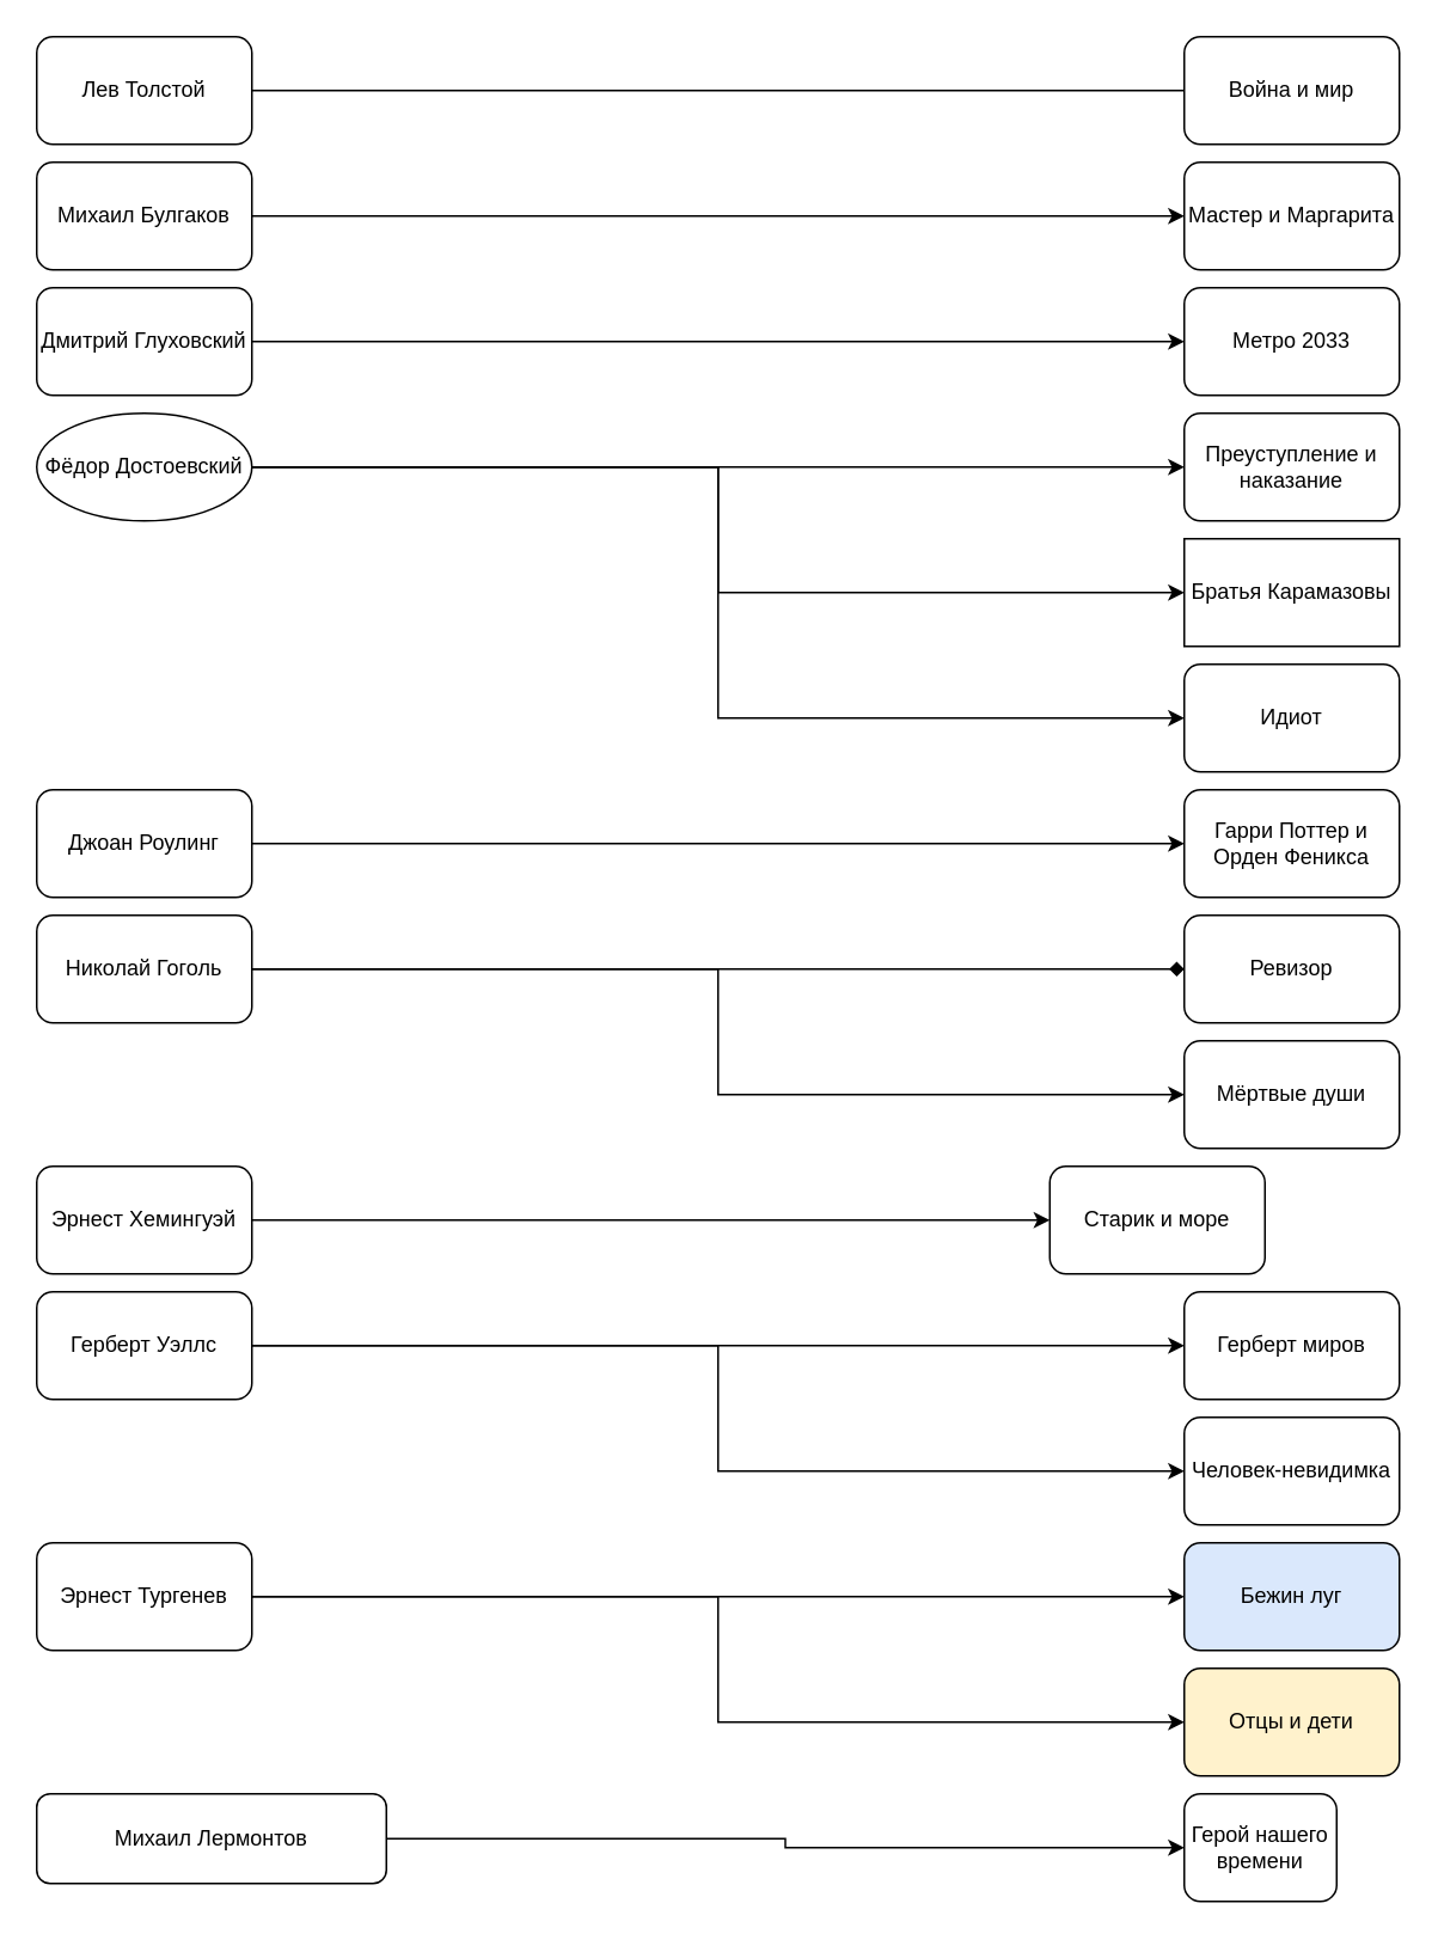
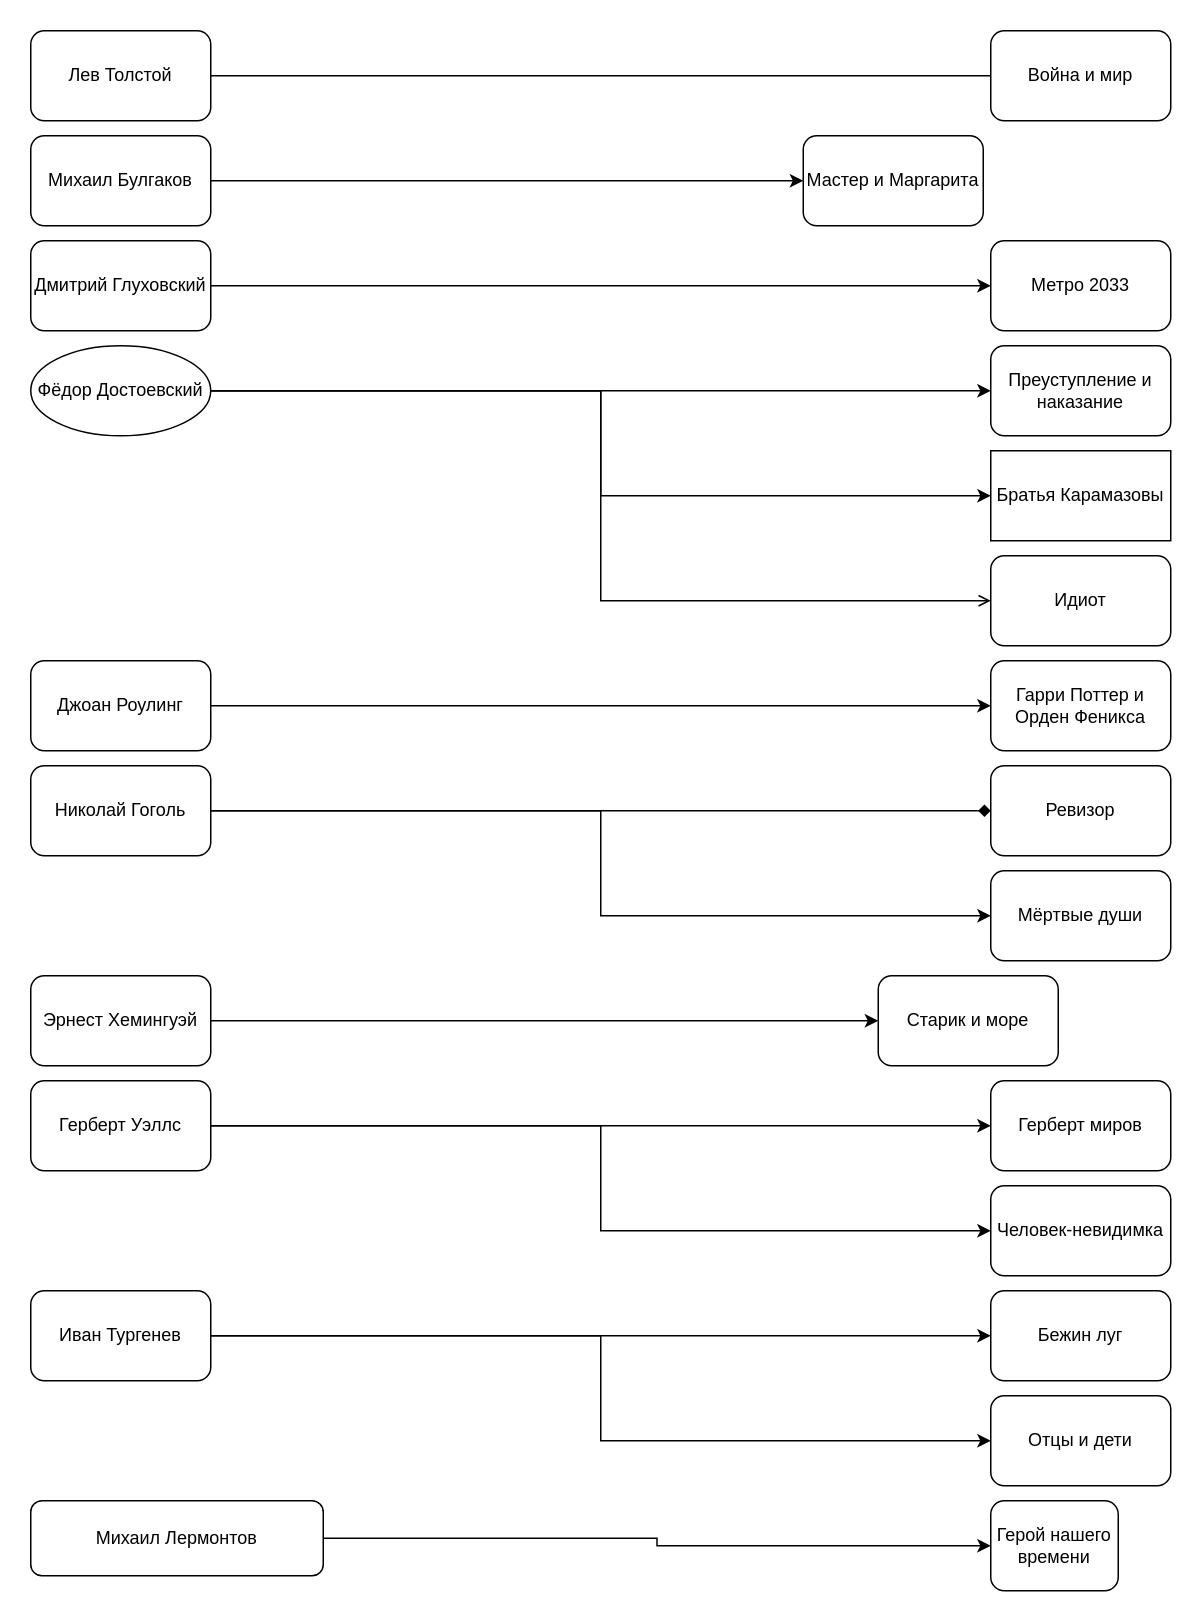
  <mxCell id="0" />
  <mxCell id="1" parent="0" />
  <mxCell id="2" style="edgeStyle=orthogonalEdgeStyle;rounded=0;orthogonalLoop=1;jettySize=auto;html=1;exitX=1;exitY=0.5;exitDx=0;exitDy=0;endArrow=none;" edge="1" parent="1" source="3" target="27"><mxGeometry relative="1" as="geometry" /></mxCell>
  <mxCell id="3" value="Лев Толстой" style="rounded=1;whiteSpace=wrap;html=1;" vertex="1" parent="1"><mxGeometry x="20" y="20" width="120" height="60" as="geometry" /></mxCell>
  <mxCell id="4" style="edgeStyle=orthogonalEdgeStyle;rounded=0;orthogonalLoop=1;jettySize=auto;html=1;exitX=1;exitY=0.5;exitDx=0;exitDy=0;entryX=0;entryY=0.5;entryDx=0;entryDy=0;" edge="1" parent="1" source="5" target="38"><mxGeometry relative="1" as="geometry" /></mxCell>
  <mxCell id="5" value="Михаил Лермонтов" style="rounded=1;whiteSpace=wrap;html=1;" vertex="1" parent="1"><mxGeometry x="20" y="1000" width="195" height="50" as="geometry" /></mxCell>
  <mxCell id="6" style="edgeStyle=orthogonalEdgeStyle;rounded=0;orthogonalLoop=1;jettySize=auto;html=1;exitX=1;exitY=0.5;exitDx=0;exitDy=0;entryX=0;entryY=0.5;entryDx=0;entryDy=0;endArrow=diamond;" edge="1" parent="1" source="8" target="34"><mxGeometry relative="1" as="geometry" /></mxCell>
  <mxCell id="7" style="edgeStyle=orthogonalEdgeStyle;rounded=0;orthogonalLoop=1;jettySize=auto;html=1;exitX=1;exitY=0.5;exitDx=0;exitDy=0;entryX=0;entryY=0.5;entryDx=0;entryDy=0;" edge="1" parent="1" source="8" target="35"><mxGeometry relative="1" as="geometry" /></mxCell>
  <mxCell id="8" value="Николай Гоголь" style="rounded=1;whiteSpace=wrap;html=1;" vertex="1" parent="1"><mxGeometry x="20" y="510" width="120" height="60" as="geometry" /></mxCell>
  <mxCell id="9" style="edgeStyle=orthogonalEdgeStyle;rounded=0;orthogonalLoop=1;jettySize=auto;html=1;exitX=1;exitY=0.5;exitDx=0;exitDy=0;entryX=0;entryY=0.5;entryDx=0;entryDy=0;" edge="1" parent="1" source="11" target="37"><mxGeometry relative="1" as="geometry" /></mxCell>
  <mxCell id="10" style="edgeStyle=orthogonalEdgeStyle;rounded=0;orthogonalLoop=1;jettySize=auto;html=1;exitX=1;exitY=0.5;exitDx=0;exitDy=0;entryX=0;entryY=0.5;entryDx=0;entryDy=0;" edge="1" parent="1" source="11" target="40"><mxGeometry relative="1" as="geometry" /></mxCell>
  <mxCell id="11" value="Герберт Уэллс" style="rounded=1;whiteSpace=wrap;html=1;" vertex="1" parent="1"><mxGeometry x="20" y="720" width="120" height="60" as="geometry" /></mxCell>
  <mxCell id="12" style="edgeStyle=orthogonalEdgeStyle;rounded=0;orthogonalLoop=1;jettySize=auto;html=1;exitX=1;exitY=0.5;exitDx=0;exitDy=0;entryX=0;entryY=0.5;entryDx=0;entryDy=0;" edge="1" parent="1" source="13" target="33"><mxGeometry relative="1" as="geometry" /></mxCell>
  <mxCell id="13" value="Джоан Роулинг" style="rounded=1;whiteSpace=wrap;html=1;" vertex="1" parent="1"><mxGeometry x="20" y="440" width="120" height="60" as="geometry" /></mxCell>
  <mxCell id="14" style="edgeStyle=orthogonalEdgeStyle;rounded=0;orthogonalLoop=1;jettySize=auto;html=1;exitX=1;exitY=0.5;exitDx=0;exitDy=0;" edge="1" parent="1" source="17" target="28"><mxGeometry relative="1" as="geometry" /></mxCell>
  <mxCell id="15" style="edgeStyle=orthogonalEdgeStyle;rounded=0;orthogonalLoop=1;jettySize=auto;html=1;exitX=1;exitY=0.5;exitDx=0;exitDy=0;entryX=0;entryY=0.5;entryDx=0;entryDy=0;" edge="1" parent="1" source="17" target="31"><mxGeometry relative="1" as="geometry" /></mxCell>
- <mxCell id="16" style="edgeStyle=orthogonalEdgeStyle;rounded=0;orthogonalLoop=1;jettySize=auto;html=1;exitX=1;exitY=0.5;exitDx=0;exitDy=0;entryX=0;entryY=0.5;entryDx=0;entryDy=0;" edge="1" parent="1" source="17" target="30"><mxGeometry relative="1" as="geometry" /></mxCell>
+ <mxCell id="16" style="edgeStyle=orthogonalEdgeStyle;rounded=0;orthogonalLoop=1;jettySize=auto;html=1;exitX=1;exitY=0.5;exitDx=0;exitDy=0;entryX=0;entryY=0.5;entryDx=0;entryDy=0;endArrow=open;" edge="1" parent="1" source="17" target="30"><mxGeometry relative="1" as="geometry" /></mxCell>
  <mxCell id="17" value="Фёдор Достоевский" style="ellipse;whiteSpace=wrap;html=1;" vertex="1" parent="1"><mxGeometry x="20" y="230" width="120" height="60" as="geometry" /></mxCell>
  <mxCell id="18" style="edgeStyle=orthogonalEdgeStyle;rounded=0;orthogonalLoop=1;jettySize=auto;html=1;exitX=1;exitY=0.5;exitDx=0;exitDy=0;entryX=0;entryY=0.5;entryDx=0;entryDy=0;" edge="1" parent="1" source="19" target="36"><mxGeometry relative="1" as="geometry" /></mxCell>
  <mxCell id="19" value="Эрнест Хемингуэй" style="rounded=1;whiteSpace=wrap;html=1;" vertex="1" parent="1"><mxGeometry x="20" y="650" width="120" height="60" as="geometry" /></mxCell>
  <mxCell id="20" style="edgeStyle=orthogonalEdgeStyle;rounded=0;orthogonalLoop=1;jettySize=auto;html=1;exitX=1;exitY=0.5;exitDx=0;exitDy=0;entryX=0;entryY=0.5;entryDx=0;entryDy=0;" edge="1" parent="1" source="21" target="29"><mxGeometry relative="1" as="geometry" /></mxCell>
  <mxCell id="21" value="Михаил Булгаков" style="rounded=1;whiteSpace=wrap;html=1;" vertex="1" parent="1"><mxGeometry x="20" y="90" width="120" height="60" as="geometry" /></mxCell>
  <mxCell id="22" style="edgeStyle=orthogonalEdgeStyle;rounded=0;orthogonalLoop=1;jettySize=auto;html=1;exitX=1;exitY=0.5;exitDx=0;exitDy=0;entryX=0;entryY=0.5;entryDx=0;entryDy=0;" edge="1" parent="1" source="24" target="41"><mxGeometry relative="1" as="geometry" /></mxCell>
  <mxCell id="23" style="edgeStyle=orthogonalEdgeStyle;rounded=0;orthogonalLoop=1;jettySize=auto;html=1;exitX=1;exitY=0.5;exitDx=0;exitDy=0;entryX=0;entryY=0.5;entryDx=0;entryDy=0;" edge="1" parent="1" source="24" target="39"><mxGeometry relative="1" as="geometry" /></mxCell>
- <mxCell id="24" value="Эрнест Тургенев" style="rounded=1;whiteSpace=wrap;html=1;" vertex="1" parent="1"><mxGeometry x="20" y="860" width="120" height="60" as="geometry" /></mxCell>
+ <mxCell id="24" value="Иван Тургенев" style="rounded=1;whiteSpace=wrap;html=1;" vertex="1" parent="1"><mxGeometry x="20" y="860" width="120" height="60" as="geometry" /></mxCell>
  <mxCell id="25" style="edgeStyle=orthogonalEdgeStyle;rounded=0;orthogonalLoop=1;jettySize=auto;html=1;entryX=0;entryY=0.5;entryDx=0;entryDy=0;" edge="1" parent="1" source="26" target="32"><mxGeometry relative="1" as="geometry" /></mxCell>
  <mxCell id="26" value="Дмитрий Глуховский" style="rounded=1;whiteSpace=wrap;html=1;" vertex="1" parent="1"><mxGeometry x="20" y="160" width="120" height="60" as="geometry" /></mxCell>
  <mxCell id="27" value="Война и мир" style="rounded=1;whiteSpace=wrap;html=1;" vertex="1" parent="1"><mxGeometry x="660" y="20" width="120" height="60" as="geometry" /></mxCell>
  <mxCell id="28" value="Преуступление и наказание" style="rounded=1;whiteSpace=wrap;html=1;" vertex="1" parent="1"><mxGeometry x="660" y="230" width="120" height="60" as="geometry" /></mxCell>
- <mxCell id="29" value="Мастер и Маргарита" style="rounded=1;whiteSpace=wrap;html=1;" vertex="1" parent="1"><mxGeometry x="660" y="90" width="120" height="60" as="geometry" /></mxCell>
+ <mxCell id="29" value="Мастер и Маргарита" style="rounded=1;whiteSpace=wrap;html=1;" vertex="1" parent="1"><mxGeometry x="535" y="90" width="120" height="60" as="geometry" /></mxCell>
  <mxCell id="30" value="Идиот" style="rounded=1;whiteSpace=wrap;html=1;" vertex="1" parent="1"><mxGeometry x="660" y="370" width="120" height="60" as="geometry" /></mxCell>
  <mxCell id="31" value="Братья Карамазовы" style="whiteSpace=wrap;html=1;rounded=0;" vertex="1" parent="1"><mxGeometry x="660" y="300" width="120" height="60" as="geometry" /></mxCell>
  <mxCell id="32" value="Метро 2033" style="rounded=1;whiteSpace=wrap;html=1;" vertex="1" parent="1"><mxGeometry x="660" y="160" width="120" height="60" as="geometry" /></mxCell>
  <mxCell id="33" value="Гарри Поттер и Орден Феникса" style="rounded=1;whiteSpace=wrap;html=1;" vertex="1" parent="1"><mxGeometry x="660" y="440" width="120" height="60" as="geometry" /></mxCell>
  <mxCell id="34" value="Ревизор" style="rounded=1;whiteSpace=wrap;html=1;" vertex="1" parent="1"><mxGeometry x="660" y="510" width="120" height="60" as="geometry" /></mxCell>
  <mxCell id="35" value="Мёртвые души" style="rounded=1;whiteSpace=wrap;html=1;" vertex="1" parent="1"><mxGeometry x="660" y="580" width="120" height="60" as="geometry" /></mxCell>
  <mxCell id="36" value="Старик и море" style="rounded=1;whiteSpace=wrap;html=1;" vertex="1" parent="1"><mxGeometry x="585" y="650" width="120" height="60" as="geometry" /></mxCell>
  <mxCell id="37" value="Герберт миров" style="rounded=1;whiteSpace=wrap;html=1;" vertex="1" parent="1"><mxGeometry x="660" y="720" width="120" height="60" as="geometry" /></mxCell>
  <mxCell id="38" value="Герой нашего времени" style="rounded=1;whiteSpace=wrap;html=1;" vertex="1" parent="1"><mxGeometry x="660" y="1000" width="85" height="60" as="geometry" /></mxCell>
- <mxCell id="39" value="Отцы и дети" style="rounded=1;whiteSpace=wrap;html=1;fillColor=#fff2cc;" vertex="1" parent="1"><mxGeometry x="660" y="930" width="120" height="60" as="geometry" /></mxCell>
+ <mxCell id="39" value="Отцы и дети" style="rounded=1;whiteSpace=wrap;html=1;" vertex="1" parent="1"><mxGeometry x="660" y="930" width="120" height="60" as="geometry" /></mxCell>
  <mxCell id="40" value="Человек-невидимка" style="rounded=1;whiteSpace=wrap;html=1;" vertex="1" parent="1"><mxGeometry x="660" y="790" width="120" height="60" as="geometry" /></mxCell>
- <mxCell id="41" value="Бежин луг" style="rounded=1;whiteSpace=wrap;html=1;fillColor=#dae8fc;" vertex="1" parent="1"><mxGeometry x="660" y="860" width="120" height="60" as="geometry" /></mxCell>
+ <mxCell id="41" value="Бежин луг" style="rounded=1;whiteSpace=wrap;html=1;" vertex="1" parent="1"><mxGeometry x="660" y="860" width="120" height="60" as="geometry" /></mxCell>
